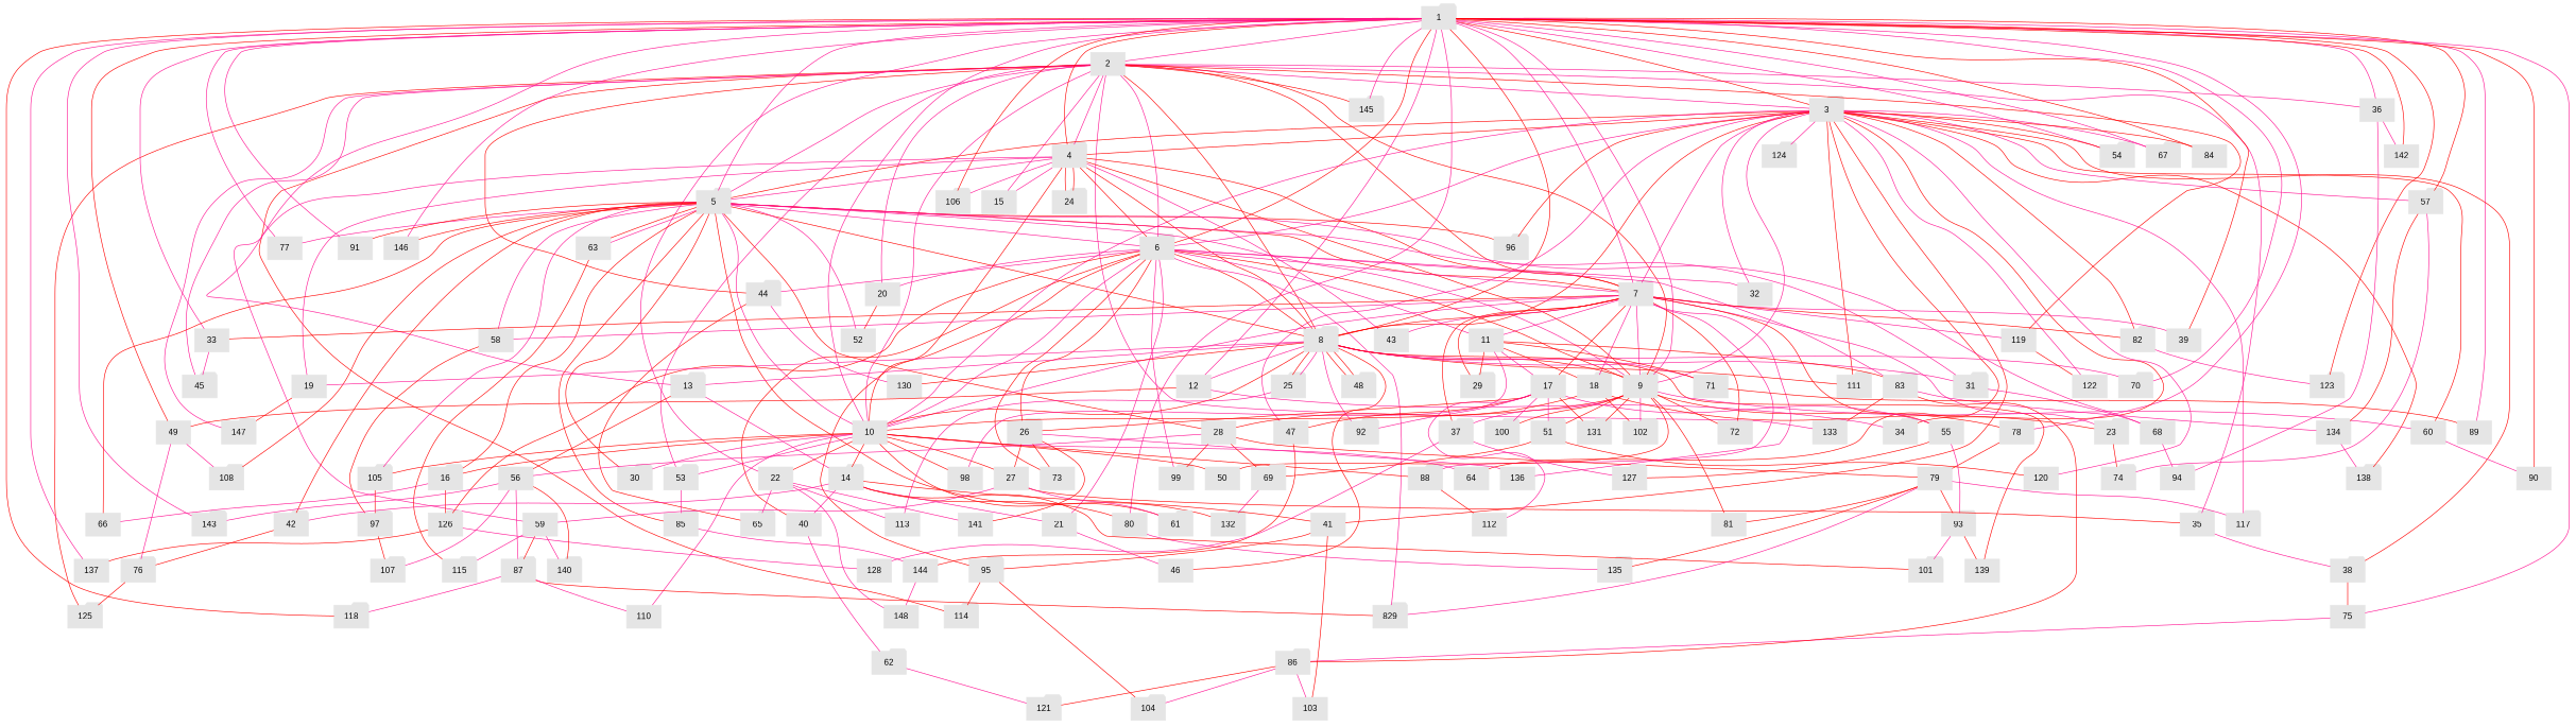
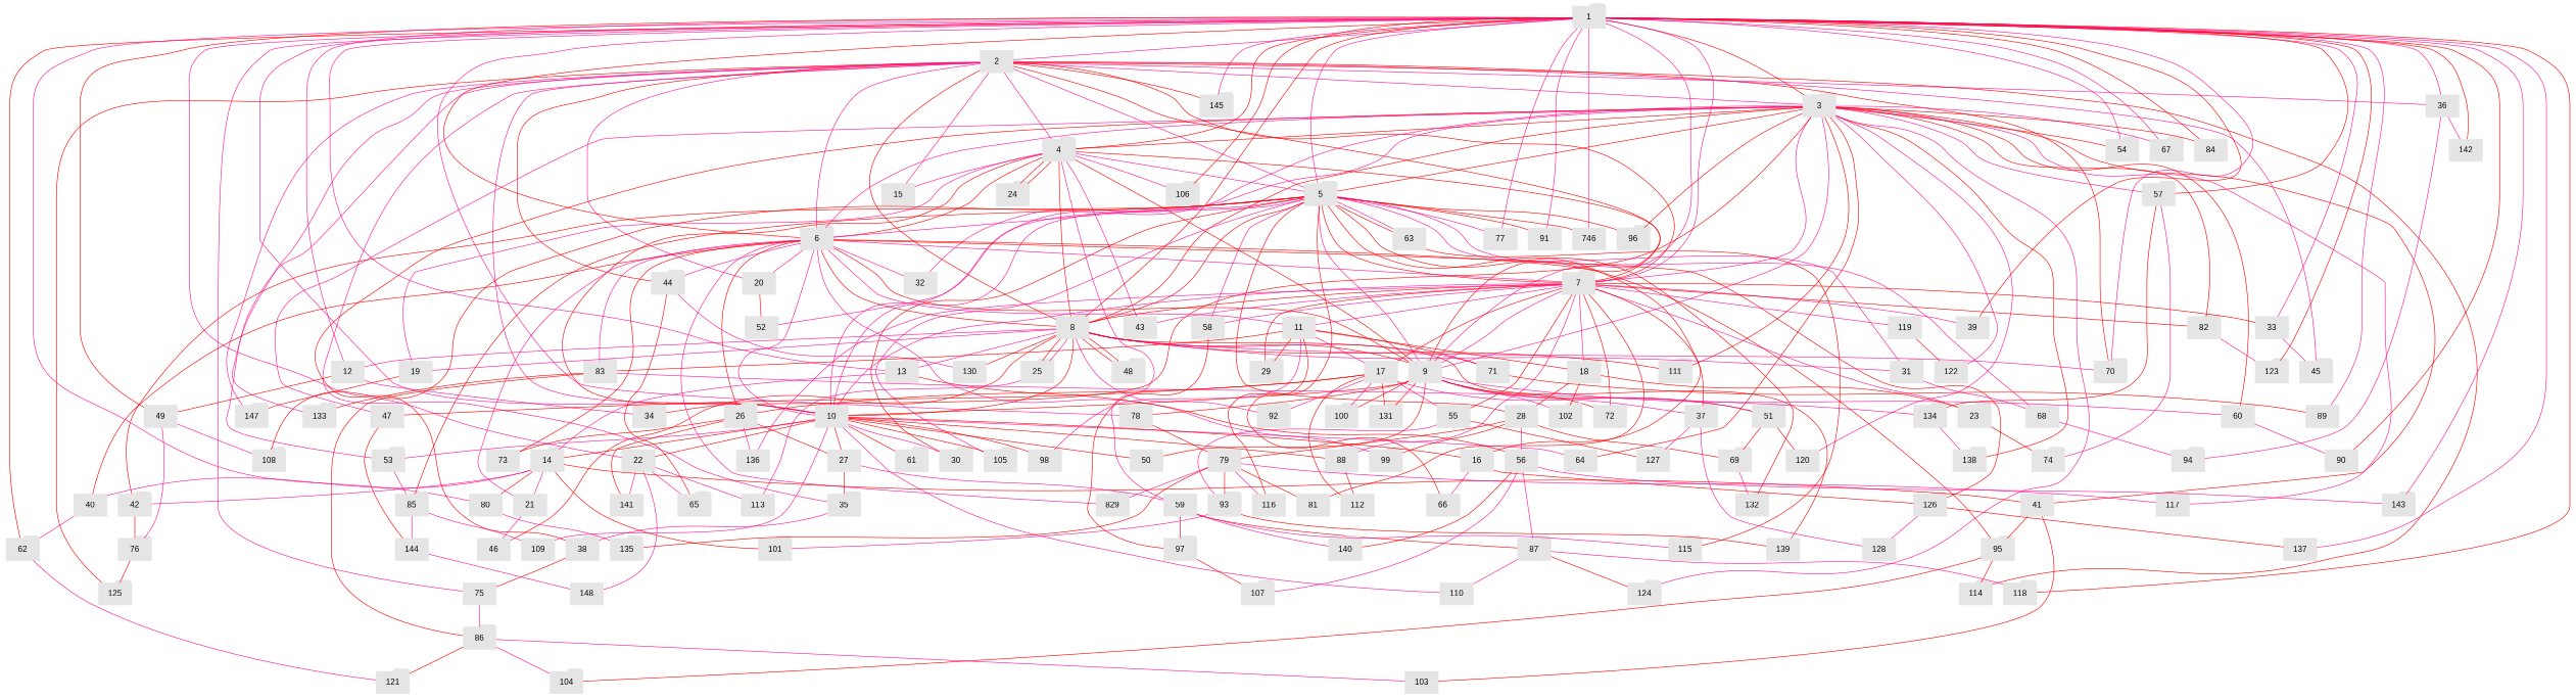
  graph {
    fontname="Liberation Sans"
    node [color=gray90 fontname="Liberation Sans" shape=folder style=filled]
    edge [color=deeppink fontname="Liberation Sans"]
    2 [shape=box]
    1
    3
    4
    5
    6
    7
    8
    9
    10 [shape=box]
    12 [shape=box]
    13
    22 [shape=box]
    33 [shape=box]
    36 [shape=box]
    39 [shape=box]
    49 [shape=box]
    54
    57
    62
    67
    70
    75 [shape=box]
    77 [shape=box]
    78 [shape=box]
    80 [shape=box]
    84 [shape=box]
    89 [shape=box]
    90 [shape=box]
    91 [shape=box]
    106
    118
    123
    137 [shape=box]
    142 [shape=box]
    143
    145
-   146 [shape=box]
+   146 [shape=box label=746]
    15 [shape=box]
    20 [shape=box]
    35
    44
    45
    53
    114
    119 [shape=box]
    125
    133
    147
    32 [shape=box]
    34
    38
    41 [shape=box]
    47 [shape=box]
    60 [shape=box]
    64 [shape=box]
    82
    96
    111
    117
    120 [shape=box]
    122 [shape=box]
    124
    138
    19 [shape=box]
    24
    43 [shape=box]
    59 [shape=box]
    16
    28 [shape=box]
    30
    31
    42
    52 [shape=box]
    58 [shape=box]
    63 [shape=box]
    66 [shape=box]
    68 [shape=box]
    85
    105
    108
    132
    11 [shape=box]
    21 [shape=box]
    26
    40 [shape=box]
    73 [shape=box]
    83
    95
    99
    126
    n92 [label=829]
    17 [shape=box]
    18
    23
    29
    37
    55 [shape=box]
    72 [shape=box]
    81 [shape=box]
    88
    136 [shape=box]
    25
    46 [shape=box]
    48
    71 [shape=box]
    92
    130 [shape=box]
    139 [shape=box]
    50 [shape=box]
    51
    100
    102
    131
    14
    27 [shape=box]
    61
    98 [shape=box]
+   109 [shape=box]
    110 [shape=box]
    56 [shape=box]
    65
    113 [shape=box]
    141 [shape=box]
    148 [shape=box]
    94
    76
    74
    134
    121
    86
    79 [shape=box]
    135
    103 [shape=box]
    144 [shape=box]
    87
    140
    97
    115
    69
+   116 [shape=box]
    104
    128 [shape=box]
    112 [shape=box]
    127
    93
    101
    107
    2 -- 3
    2 -- 4
    2 -- 5
    2 -- 6
    2 -- 7 [color=red]
    2 -- 8 [color=red]
    2 -- 9 [color=red]
    2 -- 10
    2 -- 36
    2 -- 145 [color=red]
    2 -- 15
    2 -- 20
    2 -- 35
    2 -- 44 [color=red]
    2 -- 45
    2 -- 53
    2 -- 114 [color=red]
-   2 -- 119 [color=red]
+   2 -- 70 [color=red]
    2 -- 125 [color=red]
    2 -- 133
    2 -- 147
    1 -- 2
    1 -- 3 [color=red]
    1 -- 4 [color=red]
    1 -- 5
    1 -- 6 [color=red]
    1 -- 7
    1 -- 8 [color=red]
    1 -- 9
    1 -- 10
    1 -- 12
    1 -- 13
    1 -- 22
    1 -- 33
    1 -- 36
    1 -- 39 [color=red]
    1 -- 49 [color=red]
    1 -- 54
    1 -- 57 [color=red]
+   1 -- 62 [color=red]
    1 -- 67
    1 -- 70
    1 -- 75
    1 -- 77
    1 -- 78
    1 -- 80
    1 -- 84 [color=red]
    1 -- 89
    1 -- 90 [color=red]
    1 -- 91
    1 -- 106 [color=red]
    1 -- 118 [color=red]
    1 -- 123 [color=red]
    1 -- 137
    1 -- 142 [color=red]
    1 -- 143
    1 -- 145
    1 -- 146
    3 -- 4 [color=red]
    3 -- 5 [color=red]
    3 -- 6
    3 -- 7
    3 -- 8 [color=red]
    3 -- 9
    3 -- 10
    3 -- 54 [color=red]
    3 -- 57
    3 -- 67
    3 -- 84 [color=red]
    3 -- 32
    3 -- 34 [color=red]
    3 -- 38 [color=red]
    3 -- 41 [color=red]
    3 -- 47
    3 -- 60 [color=red]
    3 -- 64 [color=red]
    3 -- 82 [color=red]
    3 -- 96 [color=red]
    3 -- 111 [color=red]
    3 -- 117
    3 -- 120
    3 -- 122
    3 -- 124
    3 -- 138 [color=red]
    4 -- 5
    4 -- 6 [color=red]
    4 -- 7 [color=red]
    4 -- 8 [color=red]
    4 -- 9 [color=red]
    4 -- 10 [color=red]
    4 -- 106
    4 -- 15
    4 -- 19
    4 -- 24 [color=red]
    4 -- 24 [color=red]
    4 -- 43
    4 -- 59
    5 -- 6
    5 -- 7 [color=red]
    5 -- 8 [color=red]
    5 -- 9
    5 -- 10
    5 -- 77
    5 -- 91 [color=red]
    5 -- 146 [color=red]
    5 -- 96 [color=red]
    5 -- 16 [color=red]
    5 -- 28 [color=red]
    5 -- 30 [color=red]
    5 -- 31
    5 -- 42 [color=red]
    5 -- 52
    5 -- 58
    5 -- 63 [color=red]
    5 -- 63
    5 -- 66 [color=red]
    5 -- 68
    5 -- 85 [color=red]
    5 -- 105
    5 -- 108 [color=red]
    5 -- 132 [color=red]
    6 -- 7
    6 -- 8 [color=red]
    6 -- 9 [color=red]
    6 -- 10
    6 -- 20
    6 -- 44
    6 -- 32
    6 -- 11
    6 -- 21
    6 -- 26 [color=red]
    6 -- 40 [color=red]
    6 -- 73 [color=red]
    6 -- 83
    6 -- 95 [color=red]
    6 -- 99
    6 -- 126 [color=red]
    6 -- n92
    7 -- 8 [color=red]
    7 -- 9
    7 -- 10
    7 -- 33 [color=red]
    7 -- 39
    7 -- 119
    7 -- 82 [color=red]
    7 -- 43
    7 -- 58
    7 -- 11
    7 -- 17 [color=red]
    7 -- 18
    7 -- 23
    7 -- 29 [color=red]
    7 -- 37 [color=red]
    7 -- 55 [color=red]
    7 -- 72 [color=red]
-   9 -- 81 [color=red]
+   7 -- 81 [color=red]
    7 -- 88
    7 -- 136
    8 -- 9 [color=red]
    8 -- 10 [color=red]
    8 -- 12
    8 -- 13
    8 -- 70
    8 -- 111 [color=red]
    8 -- 19
    8 -- 31
    8 -- 25 [color=red]
    8 -- 25
    8 -- 46 [color=red]
    8 -- 48 [color=red]
    8 -- 48 [color=red]
    8 -- 71
    8 -- 92
    8 -- 130 [color=red]
    8 -- 139 [color=red]
    9 -- 10 [color=red]
    9 -- 78 [color=red]
    9 -- 60
    9 -- 37
    9 -- 72 [color=red]
    9 -- 50 [color=red]
    9 -- 51 [color=red]
    9 -- 100 [color=red]
    9 -- 102
    9 -- 131 [color=red]
    10 -- 22 [color=red]
    10 -- 53
    10 -- 64
    10 -- 16 [color=red]
    10 -- 30
    10 -- 105 [color=red]
    10 -- 88 [color=red]
    10 -- 50 [color=red]
    10 -- 14 [color=red]
    10 -- 27 [color=red]
    10 -- 61 [color=red]
    10 -- 98 [color=red]
+   10 -- 109
    10 -- 110
    12 -- 49 [color=red]
    12 -- 34
    13 -- 14
    13 -- 56 [color=red]
    22 -- 65
    22 -- 113
    22 -- 141
    22 -- 148
    33 -- 45
    36 -- 142
    36 -- 94
    49 -- 108
    49 -- 76
    57 -- 74
    57 -- 134 [color=red]
    62 -- 121
    75 -- 86
    78 -- 79 [color=red]
    80 -- 135
    20 -- 52 [color=red]
    35 -- 38
    44 -- 130
    44 -- 65 [color=red]
    53 -- 85
    119 -- 122 [color=red]
    38 -- 75 [color=red]
    41 -- 95 [color=red]
    41 -- 103 [color=red]
    47 -- 144 [color=red]
    60 -- 90
    82 -- 123
    19 -- 147 [color=red]
    59 -- 87 [color=red]
    59 -- 140
-   105 -- 97 [color=red]
+   59 -- 97 [color=red]
    59 -- 115
    16 -- 66
    16 -- 126 [color=red]
    28 -- 99 [color=red]
    28 -- 56
    28 -- 79 [color=red]
    28 -- 69 [color=red]
    31 -- 68
    42 -- 76 [color=red]
    58 -- 97 [color=red]
    63 -- 115 [color=red]
    68 -- 94
+   85 -- 109
    85 -- 144
    11 -- 83 [color=red]
    11 -- 17
    11 -- 18 [color=red]
    11 -- 29 [color=red]
    11 -- 71 [color=red]
    11 -- 98
+   11 -- 116 [color=red]
    21 -- 46
    26 -- 73 [color=red]
    26 -- 136
    26 -- 27 [color=red]
    26 -- 141 [color=red]
    40 -- 62
    83 -- 133 [color=red]
    83 -- 134
    83 -- 86 [color=red]
    95 -- 114 [color=red]
    95 -- 104 [color=red]
    126 -- 137 [color=red]
    126 -- 128
    17 -- 47 [color=red]
    17 -- 26 [color=red]
    17 -- 55
    17 -- 92
    17 -- 51
    17 -- 100
    17 -- 131 [color=red]
-   17 -- 112
+   17 -- 112 [color=red]
    18 -- 28 [color=red]
    18 -- 23 [color=red]
    18 -- 102 [color=red]
    23 -- 74 [color=red]
    37 -- 128
    37 -- 127
    55 -- 127 [color=red]
    55 -- 93
    88 -- 112 [color=red]
    25 -- 113
    71 -- 89 [color=red]
    51 -- 120 [color=red]
    51 -- 69 [color=red]
    14 -- 80 [color=red]
    14 -- 41 [color=red]
    14 -- 42
    14 -- 21
    14 -- 40
    14 -- 101 [color=red]
    27 -- 35 [color=red]
    27 -- 59
-   27 -- 61
    56 -- 143
    56 -- 87
    56 -- 140 [color=red]
    56 -- 107
    76 -- 125 [color=red]
    134 -- 138
    86 -- 121 [color=red]
    86 -- 103
    86 -- 104
    79 -- 117
    79 -- n92
    79 -- 81 [color=red]
    79 -- 135 [color=red]
+   79 -- 116
    79 -- 93 [color=red]
    144 -- 148
    87 -- 118
-   87 -- n92 [color=red]
+   87 -- 124 [color=red]
    87 -- 110
    97 -- 107 [color=red]
    69 -- 132
    93 -- 139 [color=red]
    93 -- 101
  }
